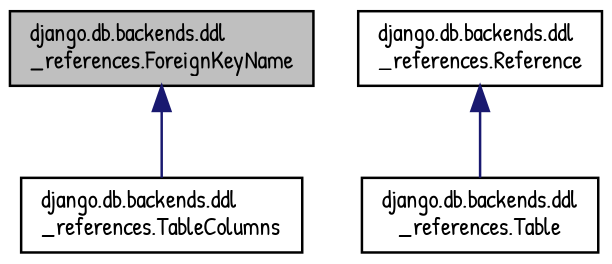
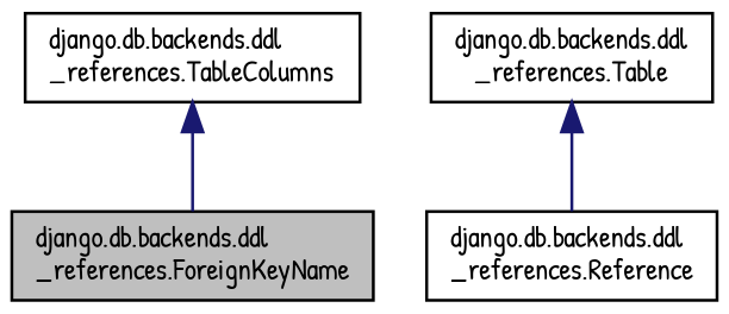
  digraph {
    fontname="Patrick Hand"
    node [color=black fillcolor=white fontname="Patrick Hand" fontsize=10 shape=record style=filled]
    edge [color=midnightblue dir=back fontname="Patrick Hand" fontsize=10 labelfontname=Helvetica labelfontsize=10 style=solid]
    n1 [fillcolor=grey75 fontcolor=black height=0.2 label="django.db.backends.ddl\l_references.ForeignKeyName" width=0.4]
    n2 [height=0.2 label="django.db.backends.ddl\l_references.TableColumns" width=0.4]
    n3 [height=0.2 label="django.db.backends.ddl\l_references.Table" width=0.4]
    n4 [height=0.2 label="django.db.backends.ddl\l_references.Reference" width=0.4]
-   n1 -> n2
-   n4 -> n3
+   n2 -> n1
+   n3 -> n4
  }
